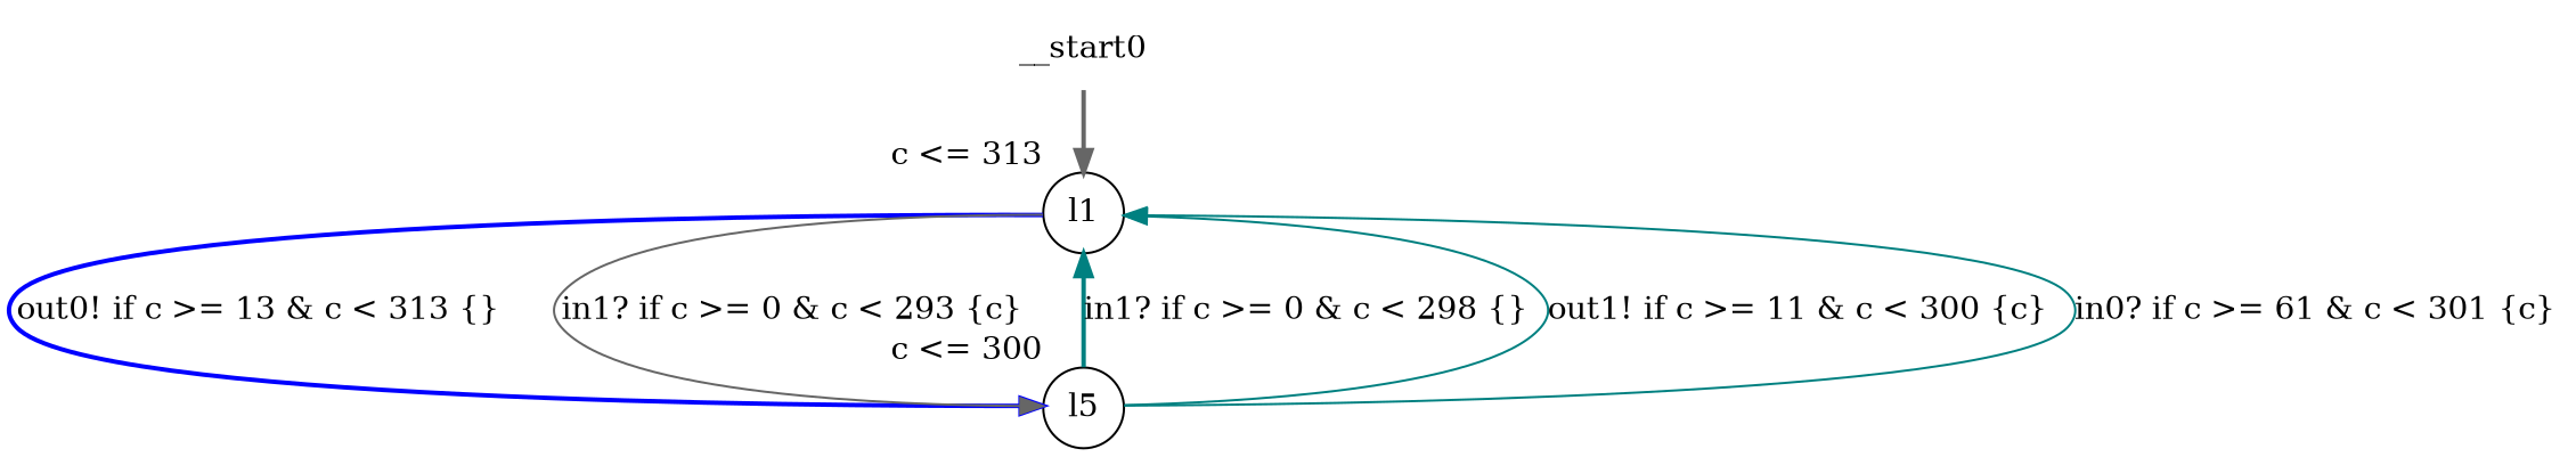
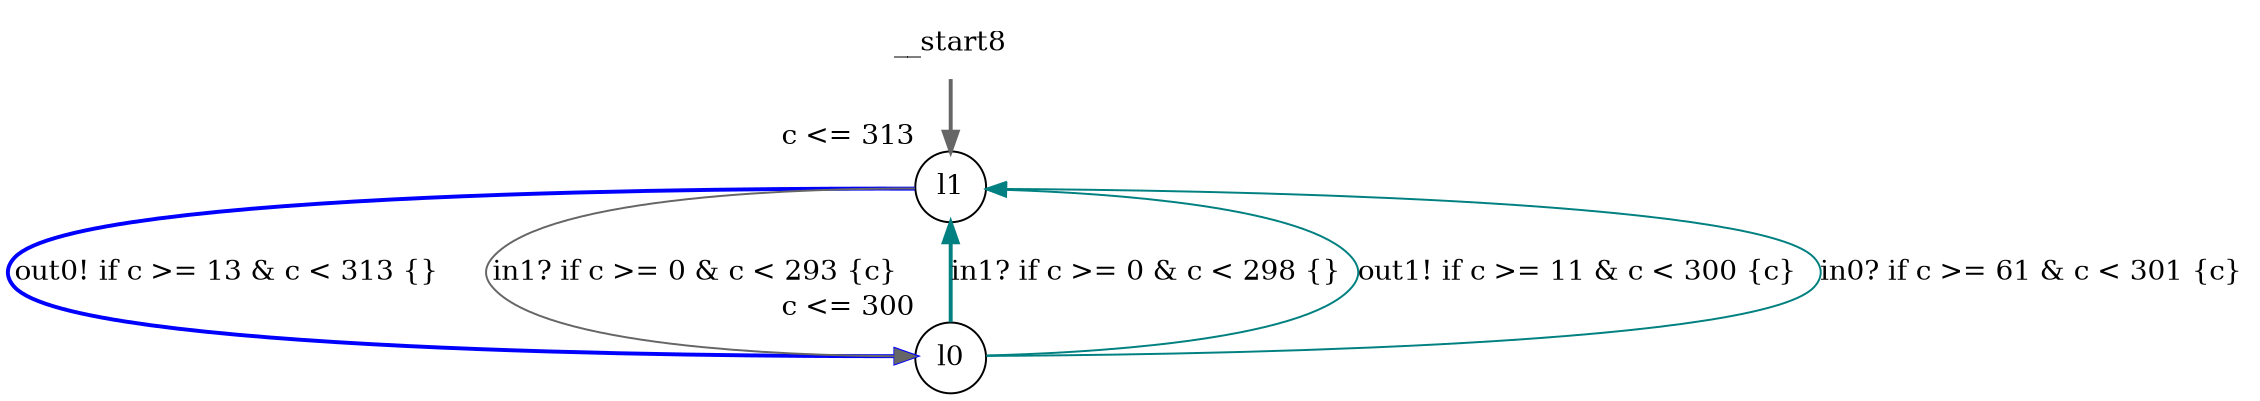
  digraph {
    node [shape=circle margin=0]
    edge [color=teal style=bold]
-   __start0 [shape=none margin=""]
+   __start0 [shape=none label=__start8 margin=""]
    n2 [label=l1 xlabel="c <= 313"]
-   n3 [label=l5 xlabel="c <= 300"]
+   n3 [label=l0 xlabel="c <= 300"]
    __start0 -> n2 [color=gray40]
    n2 -> n3 [color=blue label="out0! if c >= 13 & c < 313 {} "]
    n2 -> n3 [color=gray40 label="in1? if c >= 0 & c < 293 {c} " style=solid]
    n3 -> n2 [label="in1? if c >= 0 & c < 298 {} "]
    n3 -> n2 [label="out1! if c >= 11 & c < 300 {c} " style=solid]
    n3 -> n2 [label="in0? if c >= 61 & c < 301 {c} " style=solid]
  }
